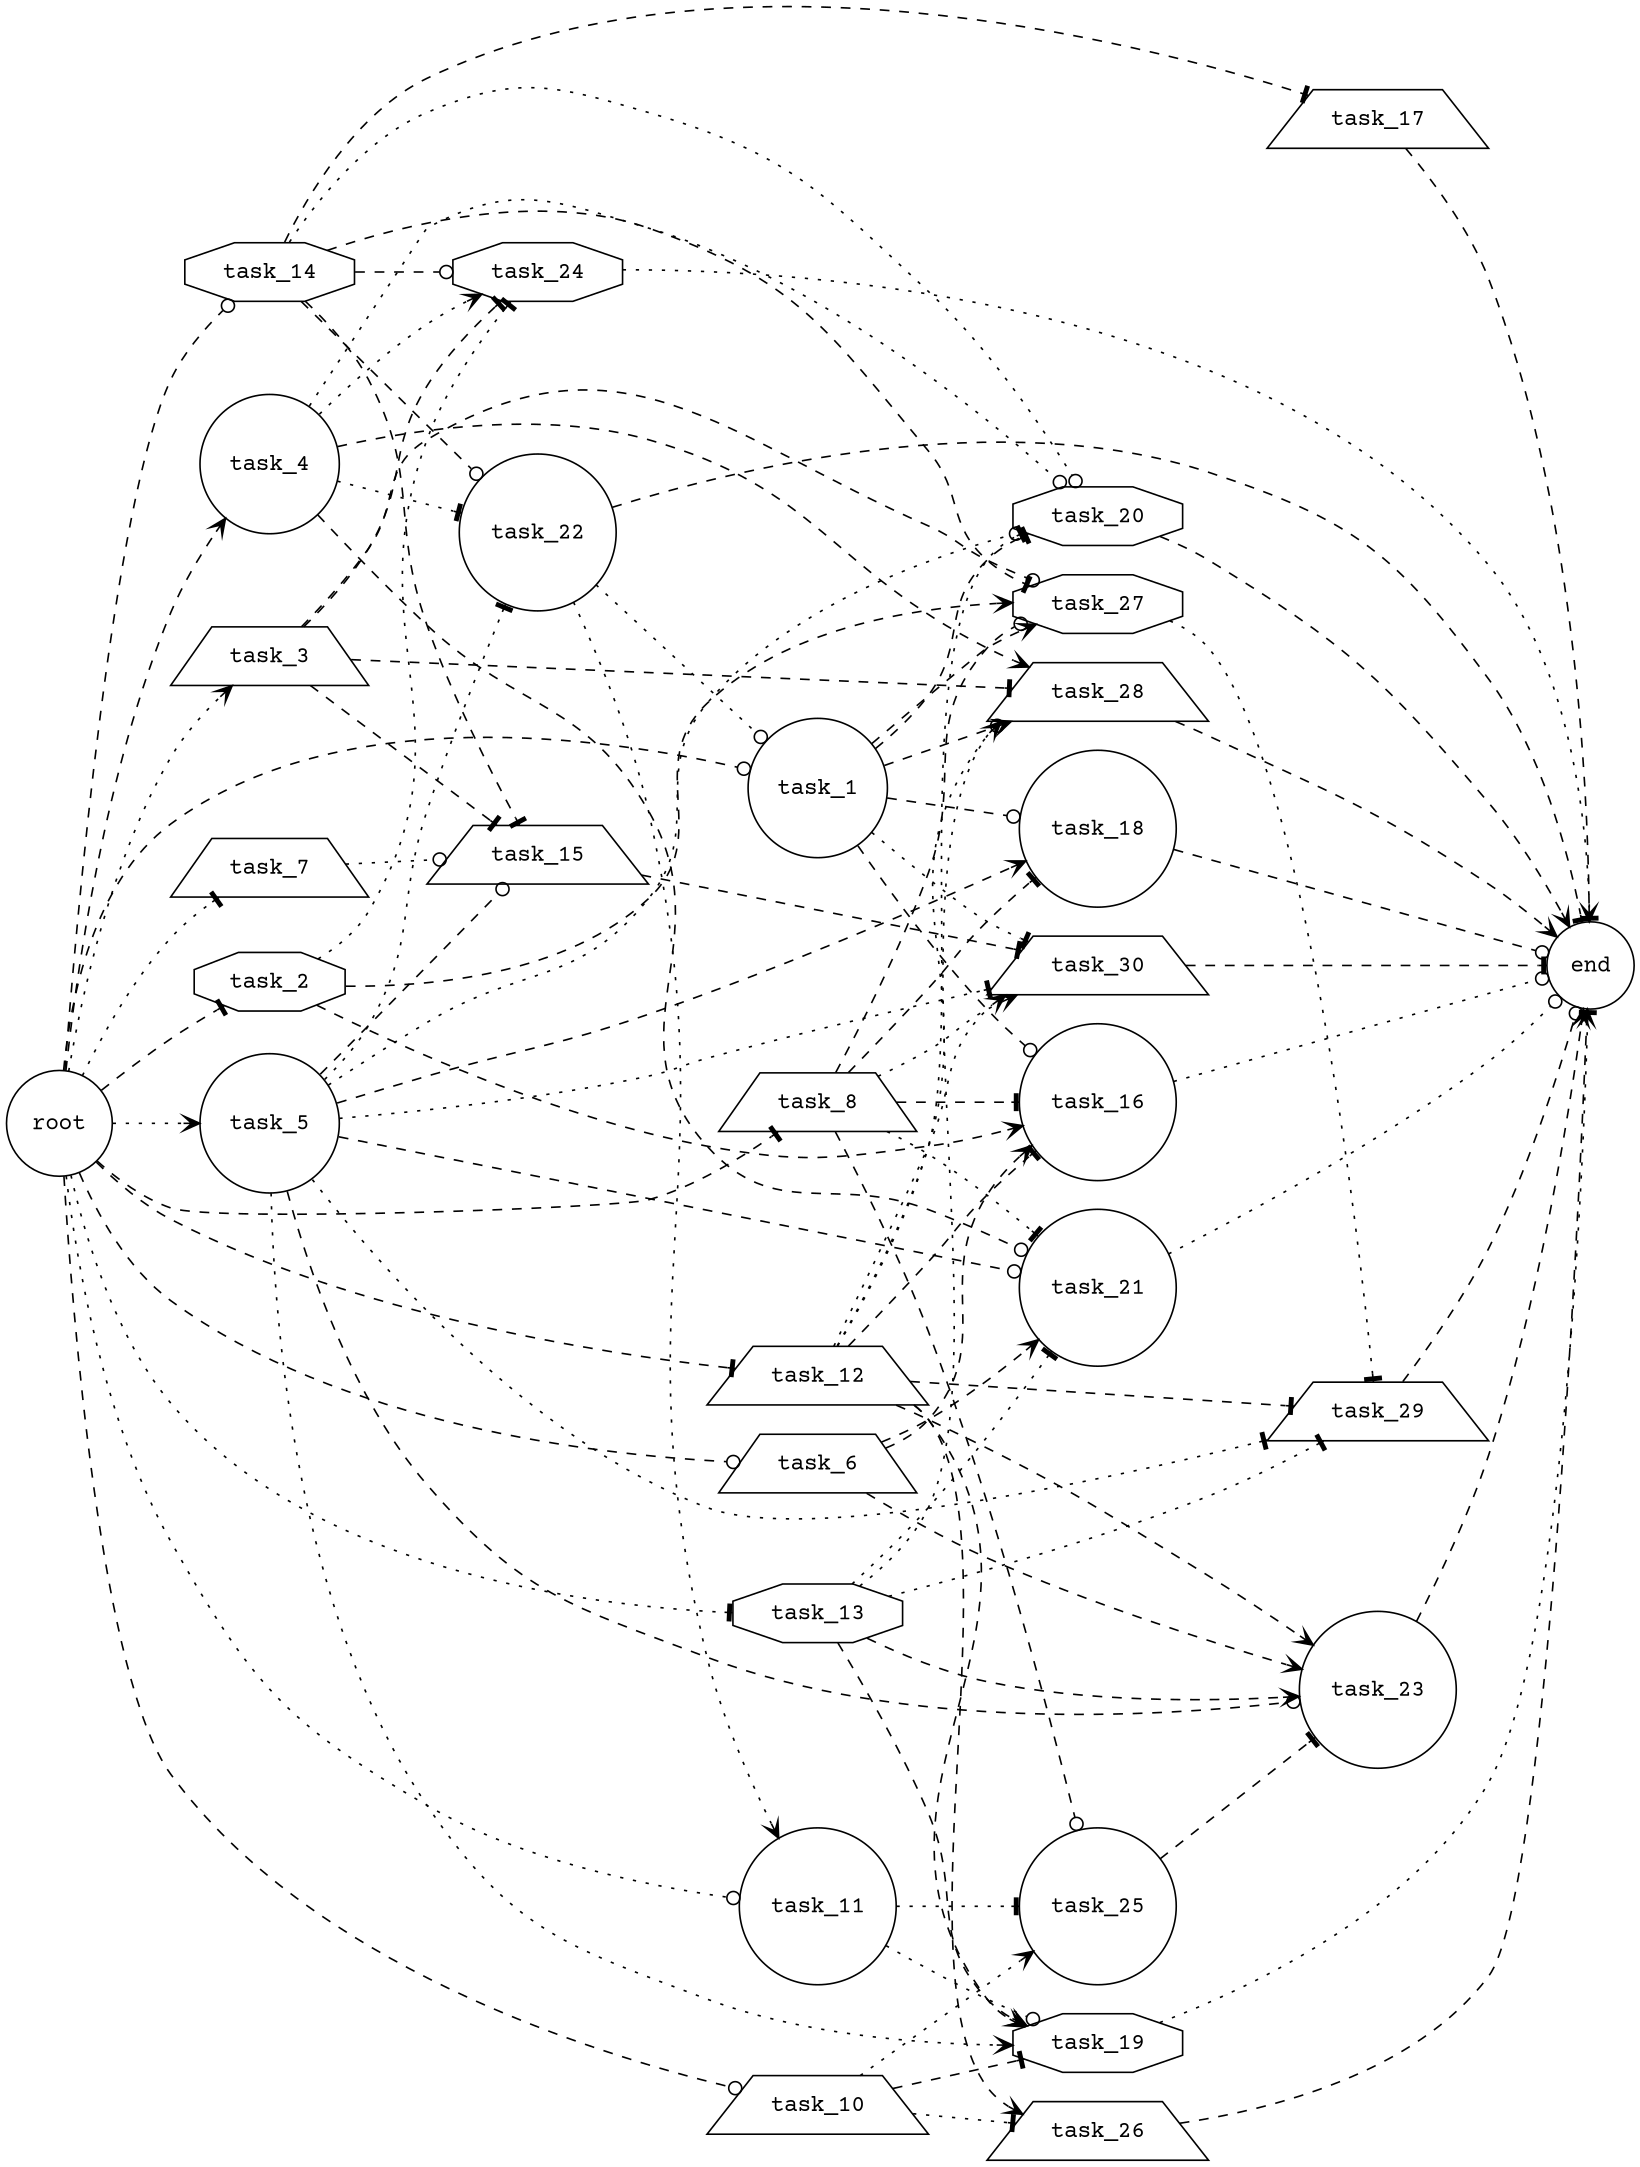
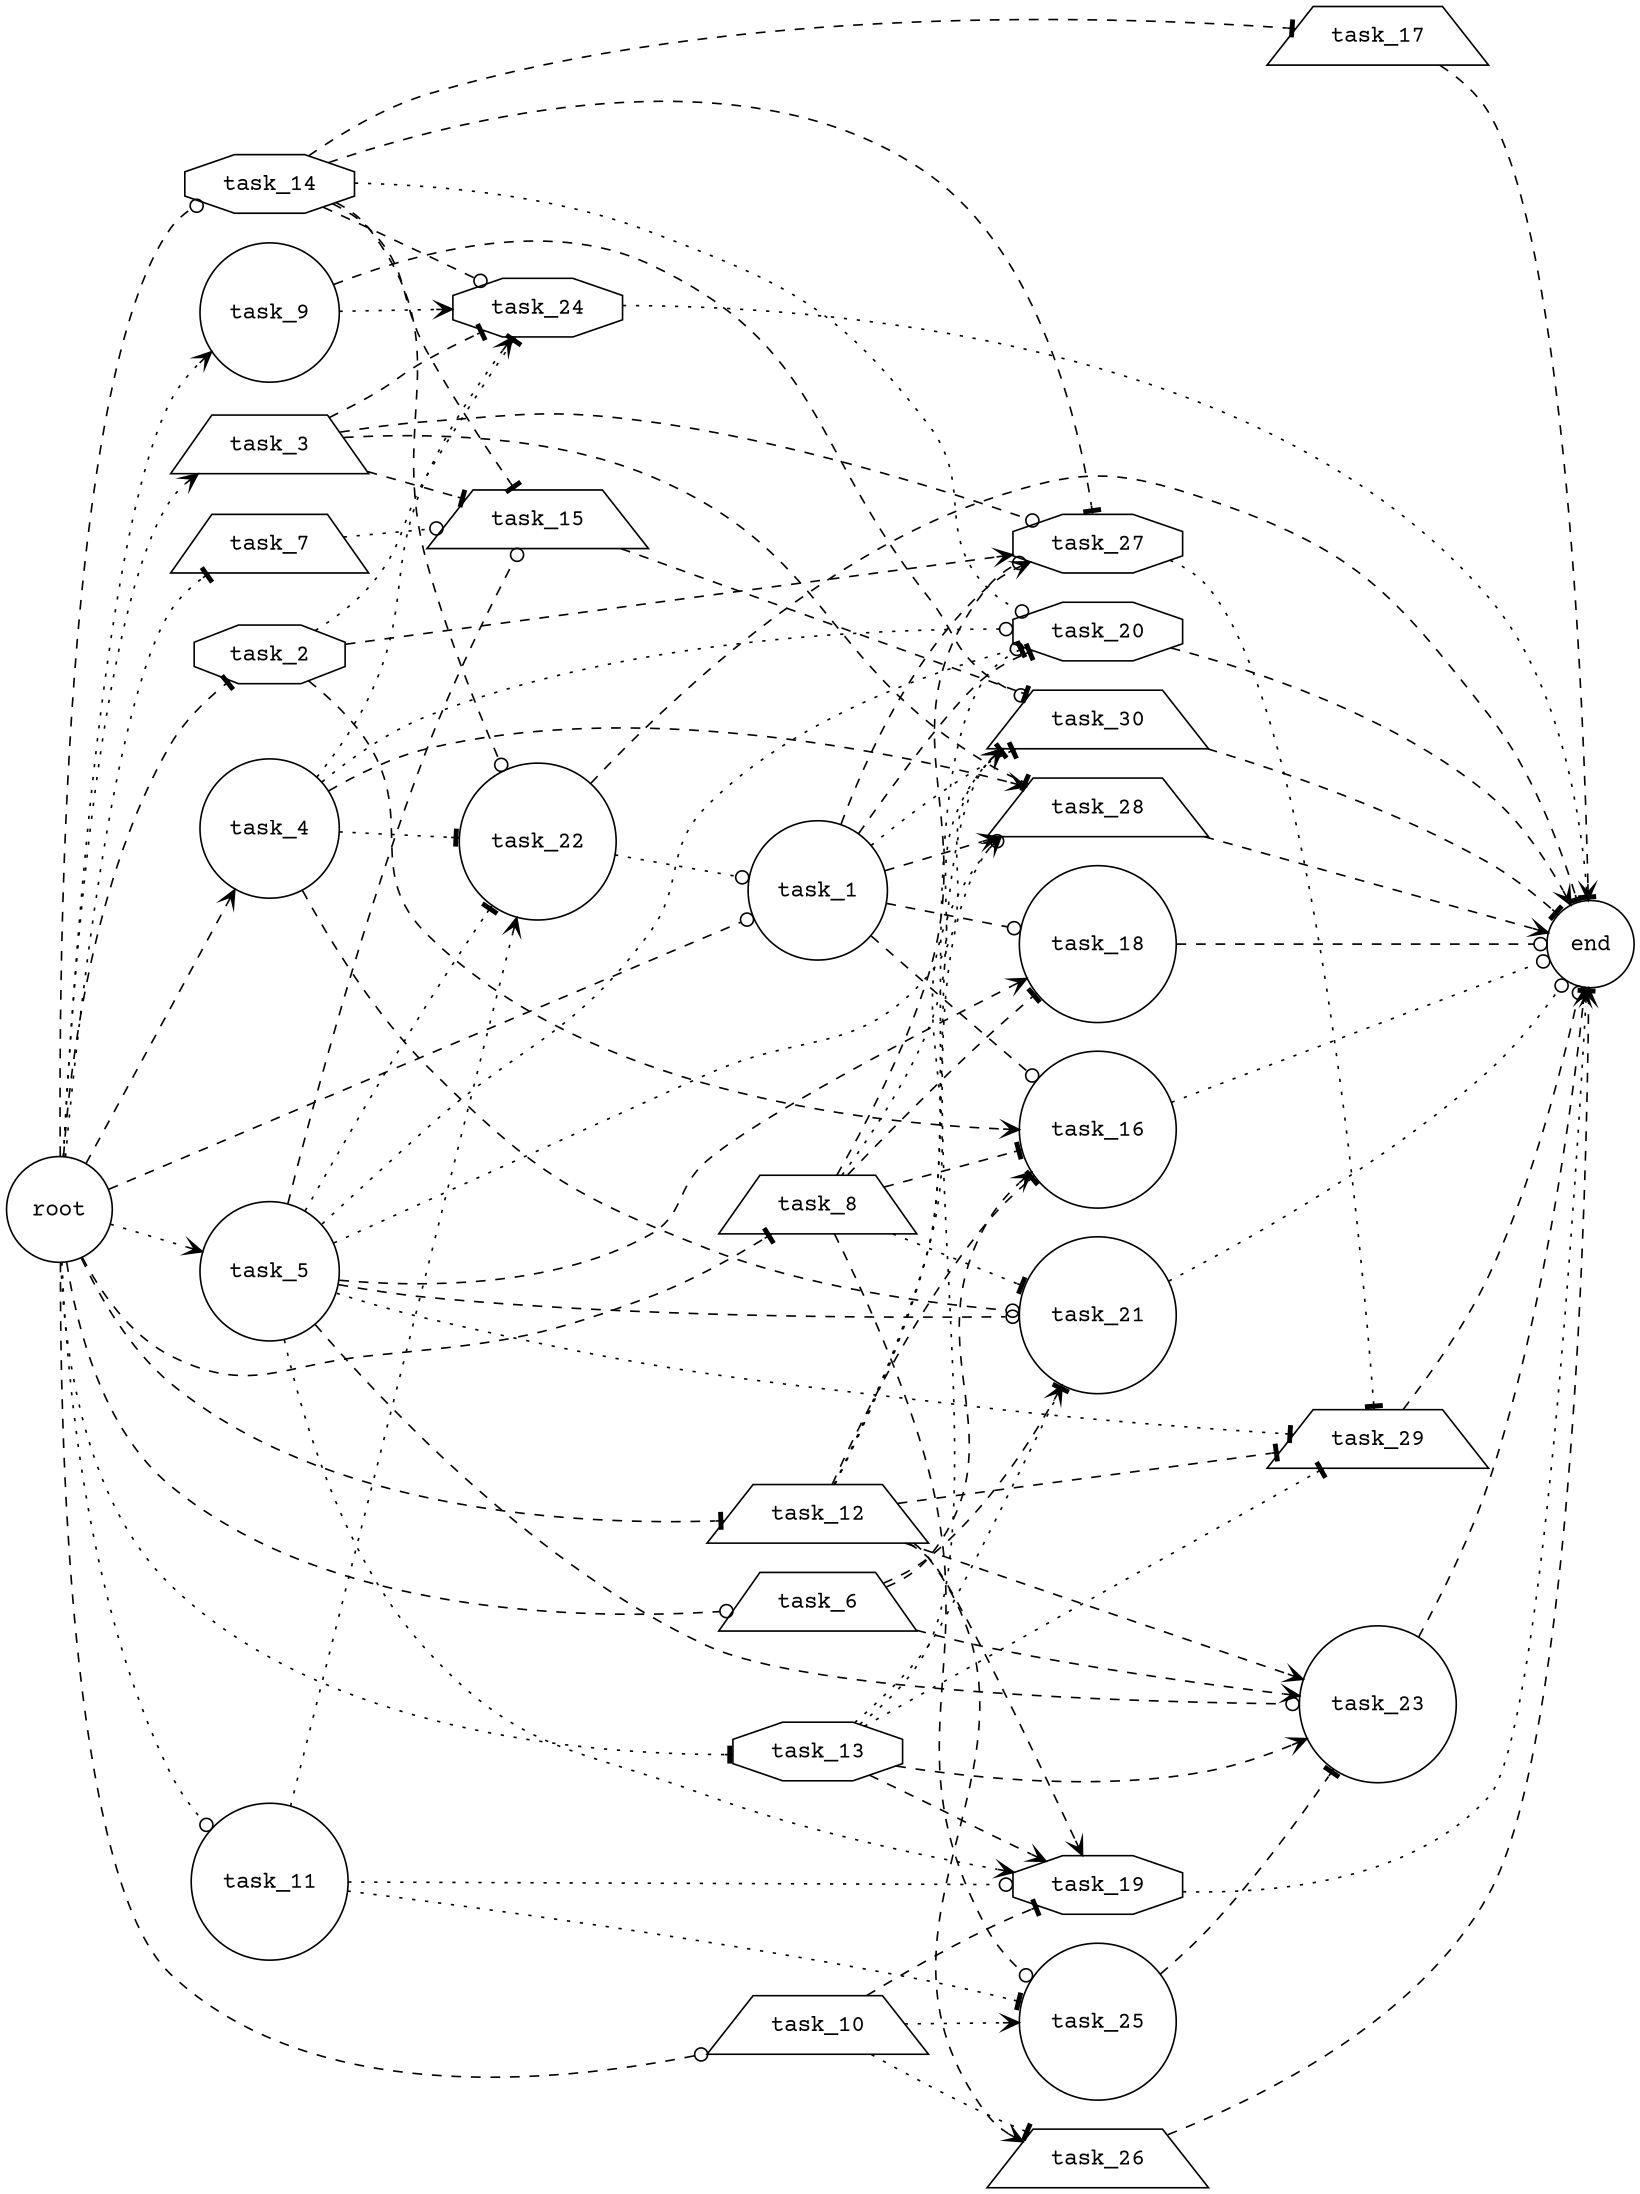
  digraph {
    fontname="Courier Prime"
    rankdir=LR
    node [fontname="Courier Prime" shape=circle]
    edge [arrowhead=tee fontname="Courier Prime" style=dashed]
    root
    task_1
    task_2 [shape=octagon]
    task_3 [shape=trapezium]
    task_4
    task_5
    task_6 [shape=trapezium]
    task_7 [shape=trapezium]
    task_8 [shape=trapezium]
+   task_9
    task_10 [shape=trapezium]
    task_11
    task_12 [shape=trapezium]
    task_13 [shape=octagon]
    task_14 [shape=octagon]
    task_16
    task_18
    task_20 [shape=octagon]
    task_27 [shape=octagon]
    task_28 [shape=trapezium]
    task_30 [shape=trapezium]
    task_24 [shape=octagon]
    task_15 [shape=trapezium]
    task_22
    task_21
    task_19 [shape=octagon]
    task_23
    task_29 [shape=trapezium]
    task_25
    task_26 [shape=trapezium]
    task_17 [shape=trapezium]
    end
    root -> task_1 [arrowhead=odot]
    root -> task_2
    root -> task_3 [arrowhead=vee style=dotted]
    root -> task_4 [arrowhead=vee]
    root -> task_5 [arrowhead=vee style=dotted]
    root -> task_6 [arrowhead=odot]
    root -> task_7 [style=dotted]
    root -> task_8
+   root -> task_9 [arrowhead=vee style=dotted]
    root -> task_10 [arrowhead=odot]
    root -> task_11 [arrowhead=odot style=dotted]
    root -> task_12
    root -> task_13 [style=dotted]
    root -> task_14 [arrowhead=odot]
    task_1 -> task_16 [arrowhead=odot]
    task_1 -> task_18 [arrowhead=odot]
    task_1 -> task_20
    task_1 -> task_27 [arrowhead=vee]
    task_1 -> task_28 [arrowhead=vee]
    task_1 -> task_30 [style=dotted]
    task_2 -> task_16 [arrowhead=vee]
    task_2 -> task_27 [arrowhead=vee]
    task_2 -> task_24 [style=dotted]
    task_3 -> task_27 [arrowhead=odot]
    task_3 -> task_28
    task_3 -> task_24
    task_3 -> task_15
    task_4 -> task_20 [arrowhead=odot style=dotted]
    task_4 -> task_28 [arrowhead=vee]
    task_4 -> task_24 [arrowhead=vee style=dotted]
    task_4 -> task_22 [style=dotted]
    task_4 -> task_21 [arrowhead=odot]
    task_5 -> task_18 [arrowhead=vee]
    task_5 -> task_20 [arrowhead=odot style=dotted]
    task_5 -> task_30 [style=dotted]
    task_5 -> task_15 [arrowhead=odot]
    task_5 -> task_22 [style=dotted]
    task_5 -> task_21 [arrowhead=odot]
    task_5 -> task_19 [arrowhead=vee style=dotted]
    task_5 -> task_23 [arrowhead=odot]
    task_5 -> task_29 [style=dotted]
    task_6 -> task_16 [arrowhead=vee]
    task_6 -> task_21 [arrowhead=vee]
    task_6 -> task_23 [arrowhead=vee]
    task_7 -> task_15 [arrowhead=odot style=dotted]
    task_8 -> task_16
    task_8 -> task_18
    task_8 -> task_27 [arrowhead=odot]
    task_8 -> task_30 [arrowhead=vee style=dotted]
    task_8 -> task_21 [style=dotted]
    task_8 -> task_25 [arrowhead=odot]
+   task_9 -> task_30 [arrowhead=odot]
+   task_9 -> task_24 [arrowhead=vee style=dotted]
    task_10 -> task_19
    task_10 -> task_25 [arrowhead=vee style=dotted]
    task_10 -> task_26 [style=dotted]
-   task_22 -> task_11 [arrowhead=vee style=dotted]
+   task_11 -> task_22 [arrowhead=vee style=dotted]
    task_11 -> task_19 [arrowhead=odot style=dotted]
    task_11 -> task_25 [style=dotted]
    task_12 -> task_16
    task_12 -> task_20 [style=dotted]
    task_12 -> task_28 [arrowhead=odot style=dotted]
    task_12 -> task_30 [arrowhead=vee style=dotted]
    task_12 -> task_19 [arrowhead=vee]
    task_12 -> task_23 [arrowhead=vee]
    task_12 -> task_29
    task_12 -> task_26 [arrowhead=vee]
    task_13 -> task_28 [arrowhead=vee style=dotted]
    task_13 -> task_21 [style=dotted]
    task_13 -> task_19 [arrowhead=vee]
    task_13 -> task_23 [arrowhead=vee]
    task_13 -> task_29 [style=dotted]
    task_14 -> task_20 [arrowhead=odot style=dotted]
    task_14 -> task_27
    task_14 -> task_24 [arrowhead=odot]
    task_14 -> task_15
    task_14 -> task_22 [arrowhead=odot]
    task_14 -> task_17
    task_16 -> end [arrowhead=odot style=dotted]
    task_18 -> end [arrowhead=odot]
    task_20 -> end [arrowhead=vee]
    task_27 -> task_29 [style=dotted]
    task_28 -> end [arrowhead=vee]
    task_30 -> end
    task_24 -> end [style=dotted]
    task_15 -> task_30
    task_22 -> task_1 [arrowhead=odot style=dotted]
    task_22 -> end
    task_21 -> end [arrowhead=odot style=dotted]
    task_19 -> end [style=dotted]
    task_23 -> end [arrowhead=vee]
    task_29 -> end [arrowhead=odot]
    task_25 -> task_23
    task_26 -> end [arrowhead=vee]
    task_17 -> end [arrowhead=vee]
  }
